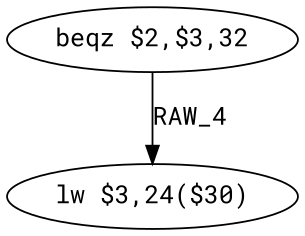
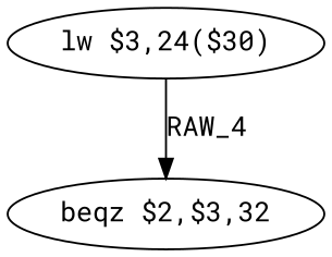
  digraph {
    fontname="Roboto Mono"
    node [shape=ellipse fontname="Roboto Mono"]
    n1 [label="lw $3,24($30)"]
    n2 [label="beqz $2,$3,32"]
-   n2 -> n1 [label=RAW_4 fontname="Roboto Mono"]
+   n1 -> n2 [label=RAW_4 fontname="Roboto Mono"]
  }
